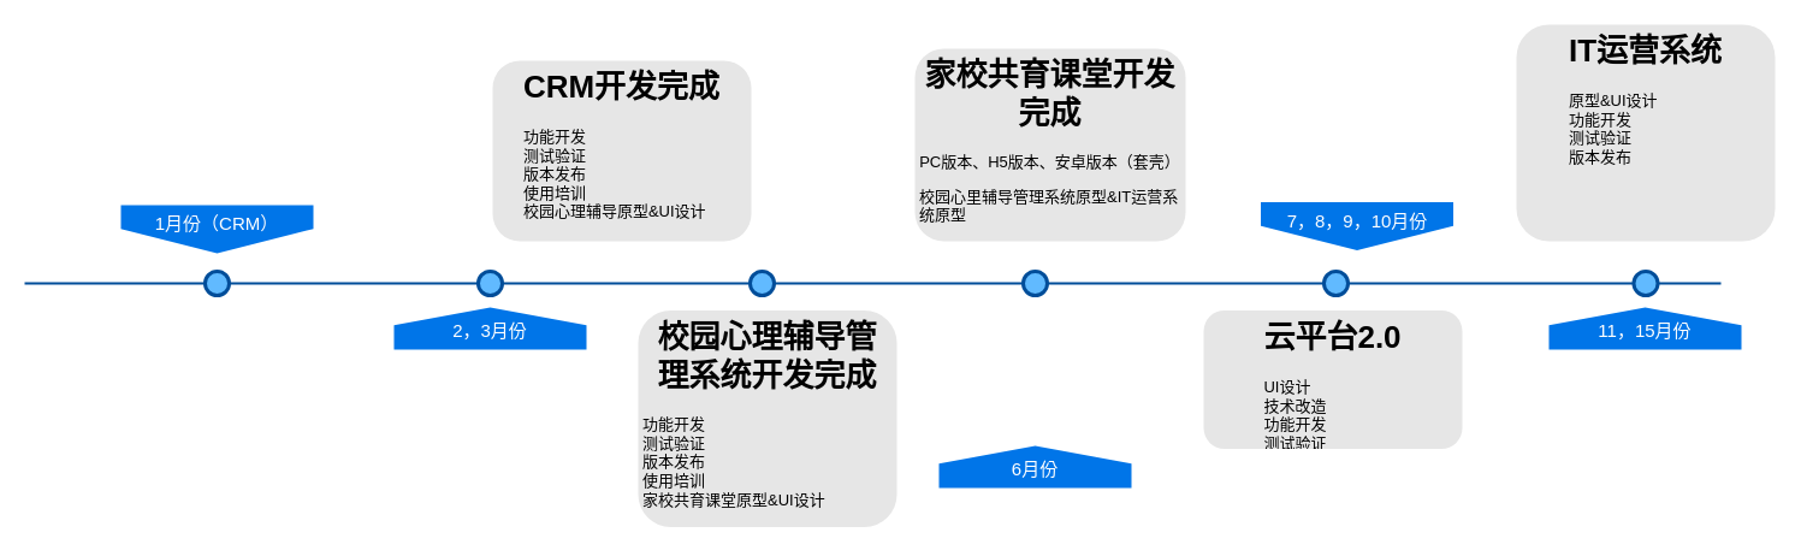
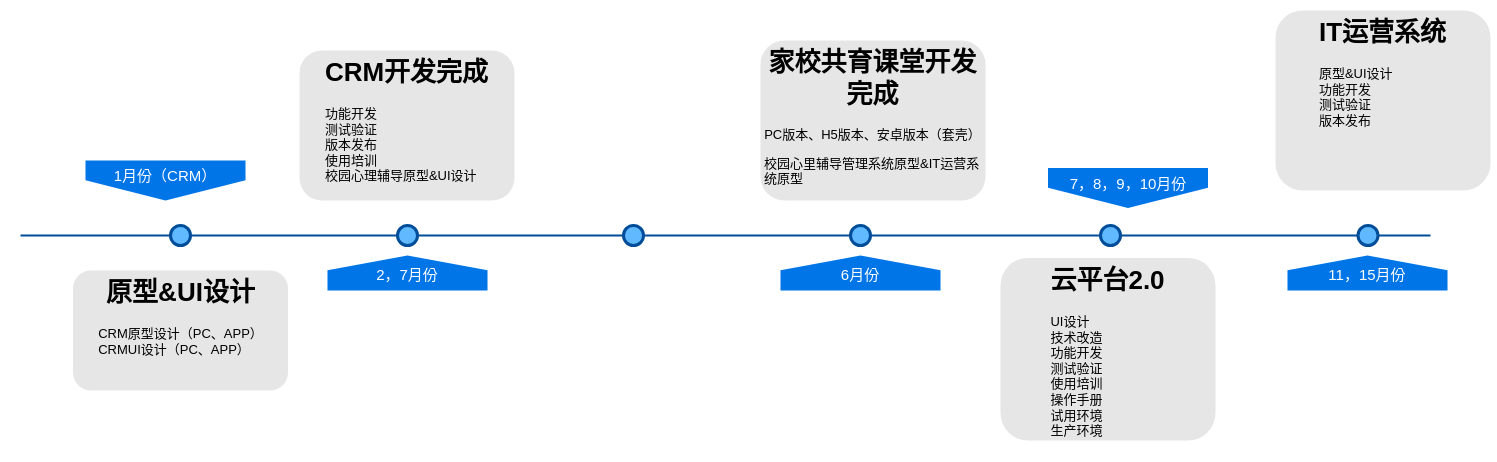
  <mxCell id="0" />
  <mxCell id="1" parent="0" />
  <mxCell id="2" value="" style="line;strokeWidth=2;html=1;fillColor=none;fontSize=28;fontColor=#004D99;strokeColor=#004D99;" parent="1" vertex="1"><mxGeometry x="20" y="230" width="1410" height="10" as="geometry" /></mxCell>
- <mxCell id="3" value="1月份（CRM）" style="shape=offPageConnector;whiteSpace=wrap;html=1;fillColor=#0075E8;fontSize=15;fontColor=#FFFFFF;size=0.509;verticalAlign=top;strokeColor=none;" parent="1" vertex="1"><mxGeometry x="100" y="170" width="160" height="40" as="geometry" /></mxCell>
- <mxCell id="4" value="&lt;span&gt;2，3月份&lt;/span&gt;" style="shape=offPageConnector;whiteSpace=wrap;html=1;fillColor=#0075E8;fontSize=15;fontColor=#FFFFFF;size=0.418;flipV=1;verticalAlign=bottom;strokeColor=none;spacingBottom=4;" parent="1" vertex="1"><mxGeometry x="327" y="255" width="160" height="35" as="geometry" /></mxCell>
- <mxCell id="5" value="6月份" style="shape=offPageConnector;whiteSpace=wrap;html=1;fillColor=#0075E8;fontSize=15;fontColor=#FFFFFF;size=0.418;flipV=1;verticalAlign=bottom;strokeColor=none;spacingBottom=4;" parent="1" vertex="1"><mxGeometry x="780" y="370" width="160" height="35" as="geometry" /></mxCell>
+ <mxCell id="3" value="1月份（CRM）" style="shape=offPageConnector;whiteSpace=wrap;html=1;fillColor=#0075E8;fontSize=15;fontColor=#FFFFFF;size=0.509;verticalAlign=top;strokeColor=none;" parent="1" vertex="1"><mxGeometry x="85" y="160" width="160" height="40" as="geometry" /></mxCell>
+ <mxCell id="4" value="&lt;span&gt;2，7月份&lt;/span&gt;" style="shape=offPageConnector;whiteSpace=wrap;html=1;fillColor=#0075E8;fontSize=15;fontColor=#FFFFFF;size=0.418;flipV=1;verticalAlign=bottom;strokeColor=none;spacingBottom=4;" parent="1" vertex="1"><mxGeometry x="327" y="255" width="160" height="35" as="geometry" /></mxCell>
+ <mxCell id="5" value="6月份" style="shape=offPageConnector;whiteSpace=wrap;html=1;fillColor=#0075E8;fontSize=15;fontColor=#FFFFFF;size=0.418;flipV=1;verticalAlign=bottom;strokeColor=none;spacingBottom=4;" parent="1" vertex="1"><mxGeometry x="780" y="255" width="160" height="35" as="geometry" /></mxCell>
  <mxCell id="6" value="" style="ellipse;whiteSpace=wrap;html=1;fillColor=#61BAFF;fontSize=28;fontColor=#004D99;strokeWidth=3;strokeColor=#004D99;" parent="1" vertex="1"><mxGeometry x="170" y="225" width="20" height="20" as="geometry" /></mxCell>
  <mxCell id="7" value="" style="ellipse;whiteSpace=wrap;html=1;fillColor=#61BAFF;fontSize=28;fontColor=#004D99;strokeWidth=3;strokeColor=#004D99;" parent="1" vertex="1"><mxGeometry x="397" y="225" width="20" height="20" as="geometry" /></mxCell>
  <mxCell id="8" value="" style="ellipse;whiteSpace=wrap;html=1;fillColor=#61BAFF;fontSize=28;fontColor=#004D99;strokeWidth=3;strokeColor=#004D99;" parent="1" vertex="1"><mxGeometry x="623" y="225" width="20" height="20" as="geometry" /></mxCell>
  <mxCell id="9" value="" style="ellipse;whiteSpace=wrap;html=1;fillColor=#61BAFF;fontSize=28;fontColor=#004D99;strokeWidth=3;strokeColor=#004D99;" parent="1" vertex="1"><mxGeometry x="850" y="225" width="20" height="20" as="geometry" /></mxCell>
- <mxCell id="11" value="&lt;h1&gt;CRM开发完成&lt;/h1&gt;&lt;p style=&quot;text-align: left;&quot;&gt;功能开发&lt;br&gt;&lt;span style=&quot;background-color: initial;&quot;&gt;测试验证&lt;br&gt;版本发布&lt;br&gt;使用培训&lt;br&gt;校园心理辅导原型&amp;amp;UI设计&lt;/span&gt;&lt;/p&gt;&lt;p style=&quot;text-align: left;&quot;&gt;&lt;br&gt;&lt;/p&gt;&lt;p style=&quot;text-align: left;&quot;&gt;&lt;br&gt;&lt;/p&gt;" style="text;html=1;spacing=5;spacingTop=-20;whiteSpace=wrap;overflow=hidden;strokeColor=none;strokeWidth=3;fillColor=#E6E6E6;fontSize=13;fontColor=#000000;align=center;rounded=1;" parent="1" vertex="1"><mxGeometry x="409" y="50" width="215" height="150" as="geometry" /></mxCell>
+ <mxCell id="10" value="&lt;h1&gt;原型&amp;amp;UI设计&lt;/h1&gt;&lt;div style=&quot;text-align: left;&quot;&gt;CRM原型设计（PC、APP）&lt;/div&gt;&lt;div style=&quot;text-align: left;&quot;&gt;CRMUI设计（PC、APP）&lt;/div&gt;&lt;p&gt;&lt;br&gt;&lt;/p&gt;" style="text;html=1;spacing=5;spacingTop=-20;whiteSpace=wrap;overflow=hidden;strokeColor=none;strokeWidth=3;fillColor=#E6E6E6;fontSize=13;fontColor=#000000;align=center;rounded=1;" parent="1" vertex="1"><mxGeometry x="72.5" y="270" width="215" height="120" as="geometry" /></mxCell>
+ <mxCell id="11" value="&lt;h1&gt;CRM开发完成&lt;/h1&gt;&lt;p style=&quot;text-align: left;&quot;&gt;功能开发&lt;br&gt;&lt;span style=&quot;background-color: initial;&quot;&gt;测试验证&lt;br&gt;版本发布&lt;br&gt;使用培训&lt;br&gt;校园心理辅导原型&amp;amp;UI设计&lt;/span&gt;&lt;/p&gt;&lt;p style=&quot;text-align: left;&quot;&gt;&lt;br&gt;&lt;/p&gt;&lt;p style=&quot;text-align: left;&quot;&gt;&lt;br&gt;&lt;/p&gt;" style="text;html=1;spacing=5;spacingTop=-20;whiteSpace=wrap;overflow=hidden;strokeColor=none;strokeWidth=3;fillColor=#E6E6E6;fontSize=13;fontColor=#000000;align=center;rounded=1;" parent="1" vertex="1"><mxGeometry x="299" y="50" width="215" height="150" as="geometry" /></mxCell>
  <mxCell id="12" value="&lt;h1&gt;家校共育课堂开发完成&lt;/h1&gt;&lt;p&gt;PC版本、H5版本、安卓版本（套壳）&lt;br&gt;&lt;/p&gt;&lt;div style=&quot;text-align: left;&quot;&gt;校园心里辅导管理系统原型&amp;amp;IT运营系统原型&lt;br&gt;&lt;/div&gt;&lt;p&gt;&lt;/p&gt;" style="text;html=1;spacing=5;spacingTop=-20;whiteSpace=wrap;overflow=hidden;strokeColor=none;strokeWidth=3;fillColor=#E6E6E6;fontSize=13;fontColor=#000000;align=center;rounded=1;" parent="1" vertex="1"><mxGeometry x="760" y="40" width="225" height="160" as="geometry" /></mxCell>
- <mxCell id="13" value="&lt;h1&gt;校园心理辅导管理系统开发完成&lt;/h1&gt;&lt;p style=&quot;text-align: left;&quot;&gt;功能开发&lt;br&gt;测试验证&lt;br&gt;版本发布&lt;br style=&quot;border-color: var(--border-color);&quot;&gt;使用培训&lt;br&gt;家校共育课堂原型&amp;amp;UI设计&lt;/p&gt;&lt;p style=&quot;text-align: left;&quot;&gt;&lt;br&gt;&lt;/p&gt;" style="text;html=1;spacing=5;spacingTop=-20;whiteSpace=wrap;overflow=hidden;strokeColor=none;strokeWidth=3;fillColor=#E6E6E6;fontSize=13;fontColor=#000000;align=center;rounded=1;" parent="1" vertex="1"><mxGeometry x="530" y="257.5" width="215" height="180" as="geometry" /></mxCell>
- <mxCell id="14" value="&lt;h1&gt;云平台2.0&lt;/h1&gt;&lt;div style=&quot;text-align: left;&quot;&gt;UI设计&lt;/div&gt;&lt;div style=&quot;text-align: left;&quot;&gt;技术改造&lt;/div&gt;&lt;div style=&quot;text-align: left;&quot;&gt;功能开发&lt;/div&gt;&lt;div style=&quot;&quot;&gt;&lt;div style=&quot;text-align: left;&quot;&gt;&lt;span style=&quot;background-color: initial;&quot;&gt;测试验证&lt;/span&gt;&lt;/div&gt;&lt;div style=&quot;text-align: left;&quot;&gt;&lt;span style=&quot;background-color: initial;&quot;&gt;使用培训&lt;/span&gt;&lt;/div&gt;&lt;div style=&quot;text-align: left;&quot;&gt;&lt;span style=&quot;background-color: initial;&quot;&gt;操作手册&lt;br&gt;试用环境&lt;br&gt;生产环境&lt;/span&gt;&lt;/div&gt;&lt;br&gt;&lt;/div&gt;&lt;p&gt;&lt;br&gt;&lt;/p&gt;" style="text;html=1;spacing=5;spacingTop=-20;whiteSpace=wrap;overflow=hidden;strokeColor=none;strokeWidth=3;fillColor=#E6E6E6;fontSize=13;fontColor=#000000;align=center;rounded=1;" parent="1" vertex="1"><mxGeometry x="1000" y="257.5" width="215" height="115" as="geometry" /></mxCell>
+ <mxCell id="14" value="&lt;h1&gt;云平台2.0&lt;/h1&gt;&lt;div style=&quot;text-align: left;&quot;&gt;UI设计&lt;/div&gt;&lt;div style=&quot;text-align: left;&quot;&gt;技术改造&lt;/div&gt;&lt;div style=&quot;text-align: left;&quot;&gt;功能开发&lt;/div&gt;&lt;div style=&quot;&quot;&gt;&lt;div style=&quot;text-align: left;&quot;&gt;&lt;span style=&quot;background-color: initial;&quot;&gt;测试验证&lt;/span&gt;&lt;/div&gt;&lt;div style=&quot;text-align: left;&quot;&gt;&lt;span style=&quot;background-color: initial;&quot;&gt;使用培训&lt;/span&gt;&lt;/div&gt;&lt;div style=&quot;text-align: left;&quot;&gt;&lt;span style=&quot;background-color: initial;&quot;&gt;操作手册&lt;br&gt;试用环境&lt;br&gt;生产环境&lt;/span&gt;&lt;/div&gt;&lt;br&gt;&lt;/div&gt;&lt;p&gt;&lt;br&gt;&lt;/p&gt;" style="text;html=1;spacing=5;spacingTop=-20;whiteSpace=wrap;overflow=hidden;strokeColor=none;strokeWidth=3;fillColor=#E6E6E6;fontSize=13;fontColor=#000000;align=center;rounded=1;" parent="1" vertex="1"><mxGeometry x="1000" y="257.5" width="215" height="182.5" as="geometry" /></mxCell>
  <mxCell id="15" value="7，8，9，10月份" style="shape=offPageConnector;whiteSpace=wrap;html=1;fillColor=#0075E8;fontSize=15;fontColor=#FFFFFF;size=0.509;verticalAlign=top;strokeColor=none;" parent="1" vertex="1"><mxGeometry x="1047.5" y="167.5" width="160" height="40" as="geometry" /></mxCell>
  <mxCell id="16" value="" style="ellipse;whiteSpace=wrap;html=1;fillColor=#61BAFF;fontSize=28;fontColor=#004D99;strokeWidth=3;strokeColor=#004D99;" parent="1" vertex="1"><mxGeometry x="1100" y="225" width="20" height="20" as="geometry" /></mxCell>
  <mxCell id="17" value="11，15月份" style="shape=offPageConnector;whiteSpace=wrap;html=1;fillColor=#0075E8;fontSize=15;fontColor=#FFFFFF;size=0.418;flipV=1;verticalAlign=bottom;strokeColor=none;spacingBottom=4;" parent="1" vertex="1"><mxGeometry x="1287" y="255" width="160" height="35" as="geometry" /></mxCell>
- <mxCell id="18" value="&lt;h1&gt;IT运营系统&lt;/h1&gt;&lt;p style=&quot;text-align: left;&quot;&gt;原型&amp;amp;UI设计&lt;br&gt;功能开发&lt;br&gt;测试验证&lt;br&gt;版本发布&lt;/p&gt;&lt;p style=&quot;text-align: left;&quot;&gt;&lt;br&gt;&lt;/p&gt;&lt;p style=&quot;text-align: left;&quot;&gt;&lt;br&gt;&lt;/p&gt;" style="text;html=1;spacing=5;spacingTop=-20;whiteSpace=wrap;overflow=hidden;strokeColor=none;strokeWidth=3;fillColor=#E6E6E6;fontSize=13;fontColor=#000000;align=center;rounded=1;" parent="1" vertex="1"><mxGeometry x="1260" y="20" width="215" height="180" as="geometry" /></mxCell>
+ <mxCell id="18" value="&lt;h1&gt;IT运营系统&lt;/h1&gt;&lt;p style=&quot;text-align: left;&quot;&gt;原型&amp;amp;UI设计&lt;br&gt;功能开发&lt;br&gt;测试验证&lt;br&gt;版本发布&lt;/p&gt;&lt;p style=&quot;text-align: left;&quot;&gt;&lt;br&gt;&lt;/p&gt;&lt;p style=&quot;text-align: left;&quot;&gt;&lt;br&gt;&lt;/p&gt;" style="text;html=1;spacing=5;spacingTop=-20;whiteSpace=wrap;overflow=hidden;strokeColor=none;strokeWidth=3;fillColor=#E6E6E6;fontSize=13;fontColor=#000000;align=center;rounded=1;" parent="1" vertex="1"><mxGeometry x="1275" y="10" width="215" height="180" as="geometry" /></mxCell>
  <mxCell id="19" value="" style="ellipse;whiteSpace=wrap;html=1;fillColor=#61BAFF;fontSize=28;fontColor=#004D99;strokeWidth=3;strokeColor=#004D99;" parent="1" vertex="1"><mxGeometry x="1357.5" y="225" width="20" height="20" as="geometry" /></mxCell>
